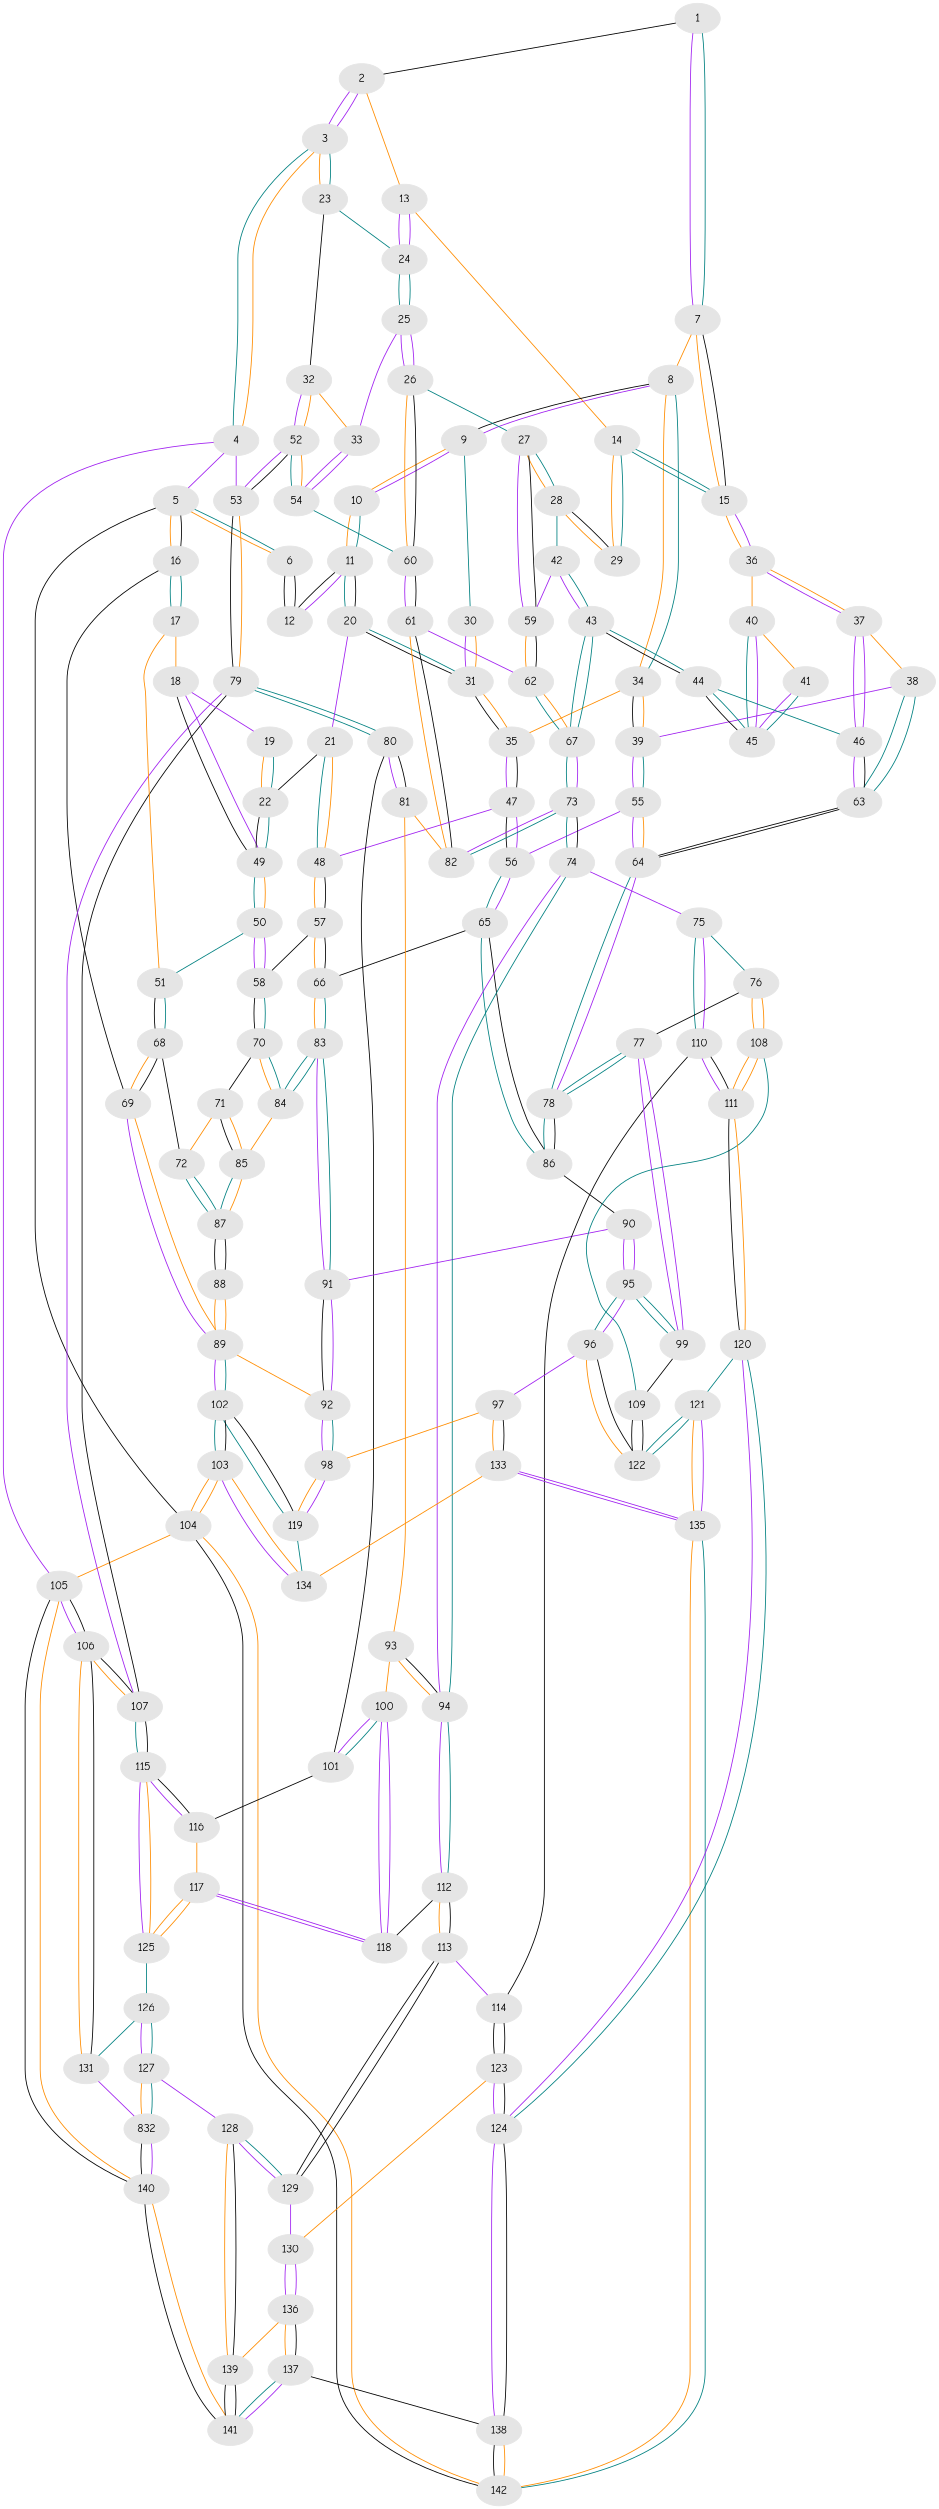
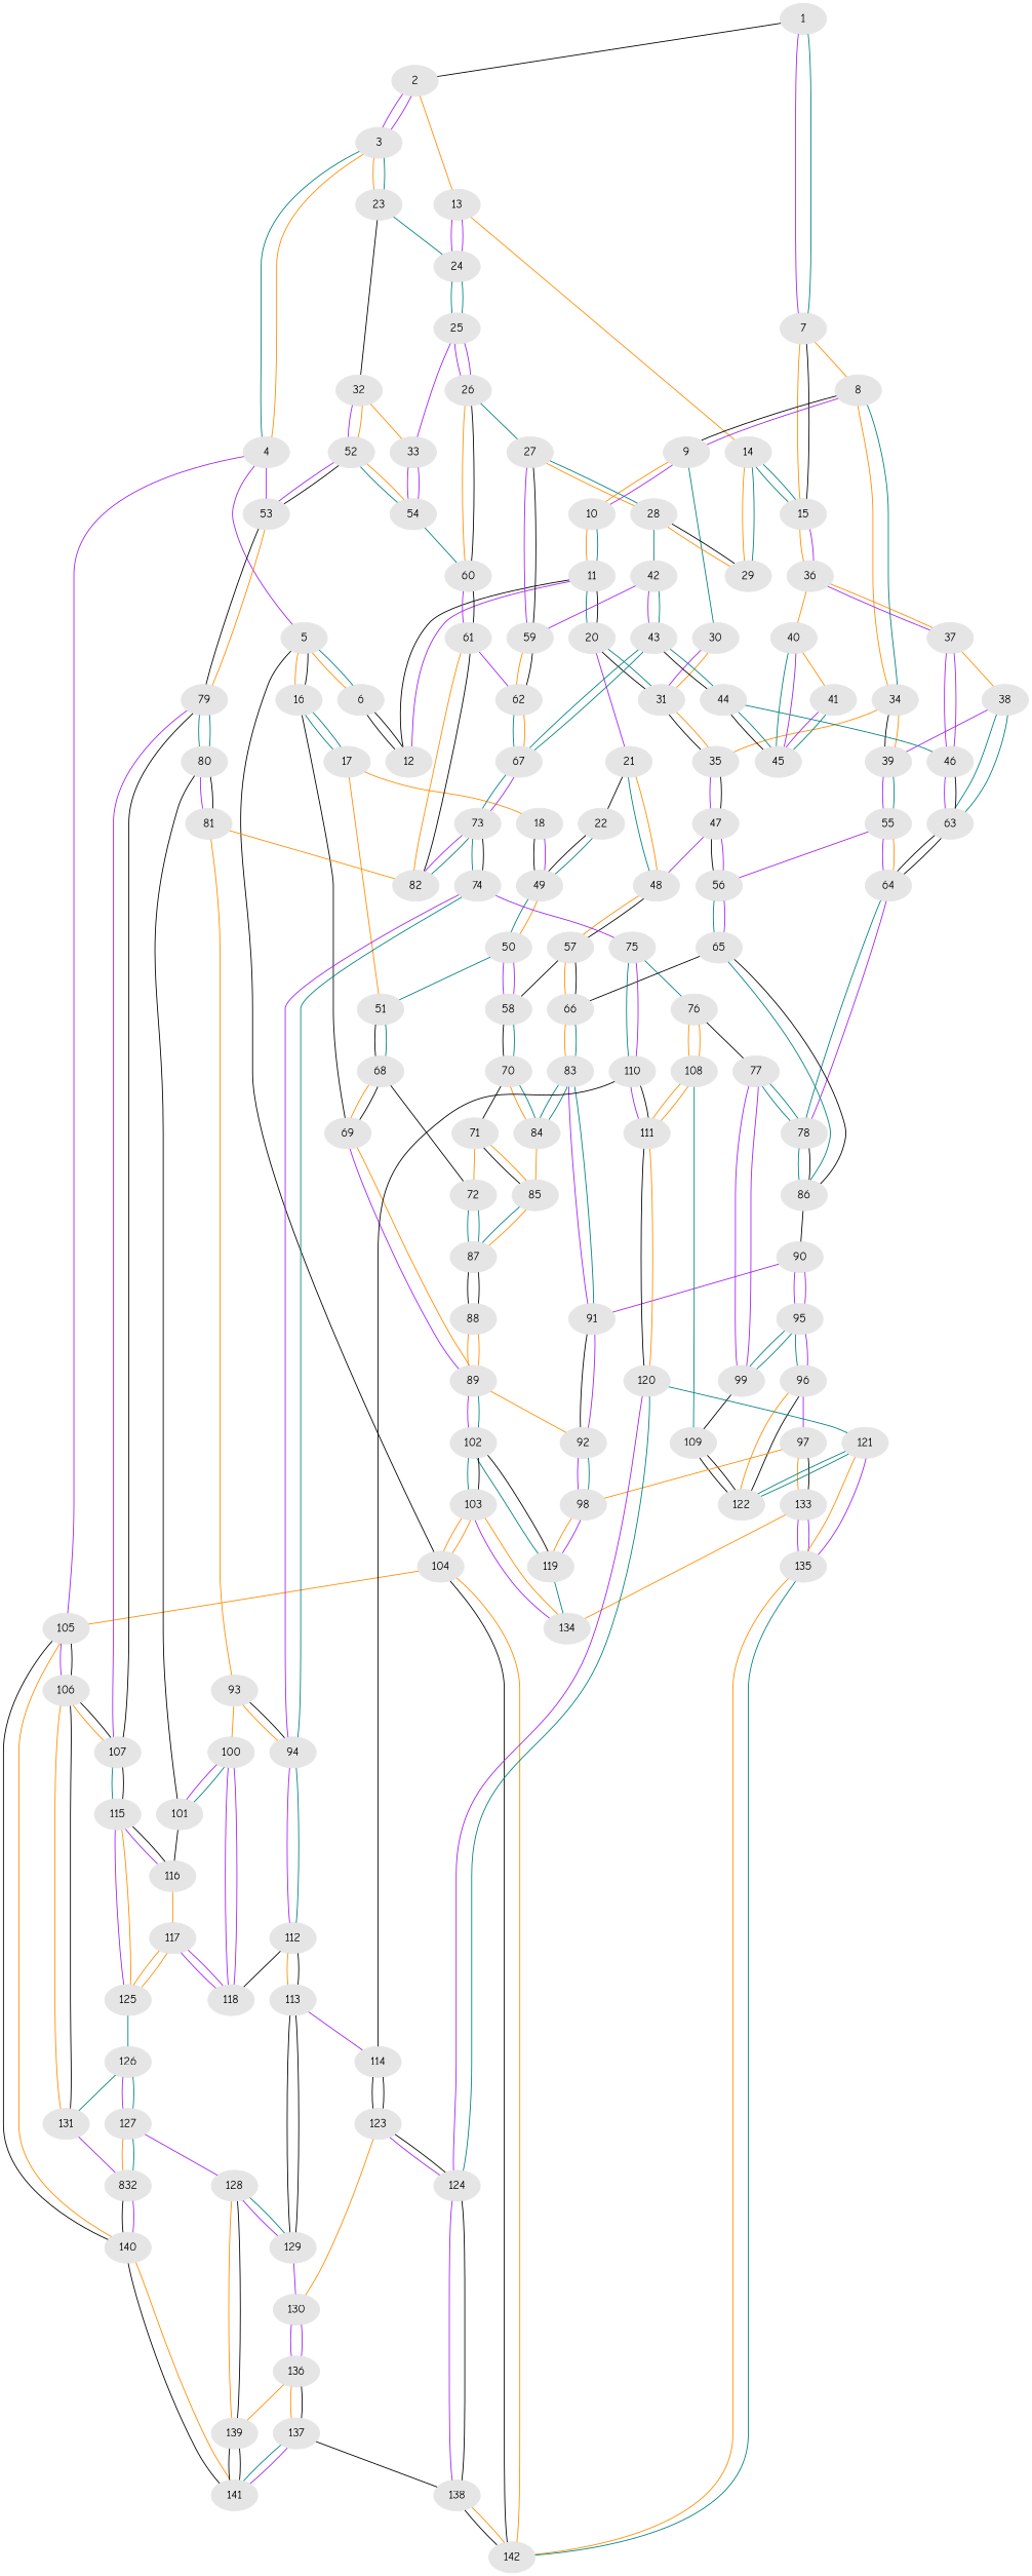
  graph {
    fontname="Comic Neue"
    node [color=gray90 fontname="Comic Neue" style=filled]
    edge [color=purple fontname="Comic Neue"]
    1
    2
    7
    3
    13
    8
    15
    4
    23
    14
    24
    5
    53
    105
    32
    6
    16
    104
    79
    106
    140
    12
    17
    69
    142
    9
    34
    36
    10
    30
    35
    39
    11
    31
    20
    21
    29
    25
    37
    40
    18
    51
    89
-   19
    49
    68
    22
    50
    48
    57
    33
    52
    26
    27
    60
    54
    28
    59
    61
    42
    62
    43
    47
    55
    56
    38
    46
    41
    45
    63
    64
    44
    67
    73
    65
    58
    66
    70
    72
    80
    107
    78
    86
    83
    71
    84
    82
    90
    91
    74
    87
    92
    102
    85
    88
    75
    94
    76
    110
    112
    77
    108
    111
    114
    99
    109
    81
    101
    115
    93
    116
    100
    95
    98
    119
    103
    96
    118
    113
    97
    122
    133
    134
    135
    117
    131
    141
    n128 [label=832]
    125
    120
    123
    121
    124
    129
    130
    126
    138
    136
    127
    128
    139
    137
    1 -- 2 [color=black]
    1 -- 7
    1 -- 7 [color=teal]
    2 -- 3
    2 -- 3
    2 -- 13 [color=darkorange]
    7 -- 8 [color=darkorange]
    7 -- 15 [color=darkorange]
    7 -- 15 [color=black]
    3 -- 4 [color=teal]
    3 -- 4 [color=darkorange]
    3 -- 23 [color=darkorange]
    3 -- 23 [color=teal]
    13 -- 14 [color=darkorange]
    13 -- 24
    13 -- 24
    8 -- 9 [color=black]
    8 -- 9
    8 -- 34 [color=darkorange]
    8 -- 34 [color=teal]
    15 -- 36 [color=darkorange]
    15 -- 36
    4 -- 5
    4 -- 53
    4 -- 105
    23 -- 24 [color=teal]
    23 -- 32 [color=black]
    14 -- 15 [color=teal]
    14 -- 15 [color=teal]
    14 -- 29 [color=darkorange]
    14 -- 29 [color=teal]
    24 -- 25 [color=teal]
    24 -- 25 [color=teal]
    5 -- 6 [color=darkorange]
    5 -- 6 [color=teal]
    5 -- 16 [color=darkorange]
    5 -- 16 [color=black]
    5 -- 104 [color=black]
    53 -- 79 [color=black]
    53 -- 79 [color=darkorange]
    105 -- 106
    105 -- 106 [color=black]
    105 -- 140 [color=black]
    105 -- 140 [color=darkorange]
    32 -- 33 [color=darkorange]
    32 -- 52
    32 -- 52 [color=darkorange]
    6 -- 12 [color=black]
    6 -- 12 [color=black]
    16 -- 17 [color=teal]
    16 -- 17 [color=teal]
    16 -- 69 [color=black]
    104 -- 105 [color=darkorange]
    104 -- 142 [color=black]
    104 -- 142 [color=darkorange]
    79 -- 80 [color=teal]
    79 -- 80 [color=teal]
    79 -- 107
    79 -- 107 [color=black]
    106 -- 107 [color=darkorange]
    106 -- 107 [color=black]
    106 -- 131 [color=darkorange]
    106 -- 131 [color=black]
    140 -- 141 [color=black]
    140 -- 141 [color=darkorange]
    17 -- 18 [color=darkorange]
    17 -- 51 [color=darkorange]
    69 -- 89
    69 -- 89 [color=darkorange]
    9 -- 10 [color=darkorange]
    9 -- 10
    9 -- 30 [color=teal]
    34 -- 35 [color=darkorange]
    34 -- 39 [color=black]
    34 -- 39 [color=darkorange]
    36 -- 37
    36 -- 37 [color=darkorange]
    36 -- 40 [color=darkorange]
    10 -- 11 [color=darkorange]
    10 -- 11 [color=teal]
    30 -- 31
    30 -- 31 [color=darkorange]
    35 -- 47
    35 -- 47 [color=black]
    39 -- 55
    39 -- 55 [color=teal]
    11 -- 12 [color=black]
    11 -- 12
    11 -- 20 [color=teal]
    11 -- 20 [color=black]
    31 -- 35 [color=black]
    31 -- 35 [color=darkorange]
    20 -- 31 [color=black]
    20 -- 31 [color=teal]
    20 -- 21
    21 -- 22 [color=black]
    21 -- 48 [color=teal]
    21 -- 48 [color=darkorange]
    25 -- 33
    25 -- 26
    25 -- 26
    37 -- 38 [color=darkorange]
    37 -- 46
    37 -- 46
    40 -- 41 [color=darkorange]
    40 -- 45 [color=teal]
    40 -- 45
-   18 -- 19
    18 -- 49 [color=black]
    18 -- 49
    51 -- 68 [color=black]
    51 -- 68 [color=teal]
    89 -- 92 [color=darkorange]
    89 -- 102
    89 -- 102 [color=teal]
-   19 -- 22 [color=darkorange]
-   19 -- 22 [color=teal]
    49 -- 50 [color=teal]
    49 -- 50 [color=darkorange]
    68 -- 69 [color=darkorange]
    68 -- 69 [color=black]
    68 -- 72 [color=black]
    22 -- 49 [color=black]
    22 -- 49 [color=teal]
    50 -- 51 [color=teal]
    50 -- 58
    50 -- 58
    48 -- 57 [color=darkorange]
    48 -- 57 [color=black]
    57 -- 58 [color=black]
    57 -- 66 [color=darkorange]
    57 -- 66 [color=black]
    33 -- 54
    33 -- 54
    52 -- 53
    52 -- 53 [color=black]
    52 -- 54 [color=teal]
    52 -- 54 [color=darkorange]
    26 -- 27 [color=teal]
    26 -- 60 [color=darkorange]
    26 -- 60 [color=black]
    27 -- 28 [color=darkorange]
    27 -- 28 [color=teal]
    27 -- 59
    27 -- 59 [color=black]
    60 -- 61
    60 -- 61 [color=black]
    54 -- 60 [color=teal]
    28 -- 29 [color=darkorange]
    28 -- 29 [color=black]
    28 -- 42 [color=teal]
    59 -- 62 [color=darkorange]
    59 -- 62 [color=black]
    61 -- 62
    61 -- 82 [color=darkorange]
    61 -- 82 [color=black]
    42 -- 59
    42 -- 43
    42 -- 43 [color=teal]
    62 -- 67 [color=teal]
    62 -- 67 [color=darkorange]
    43 -- 44 [color=black]
    43 -- 44 [color=teal]
    43 -- 67 [color=teal]
    43 -- 67 [color=teal]
    47 -- 48
    47 -- 56 [color=black]
    47 -- 56
    55 -- 56
    55 -- 64
    55 -- 64 [color=darkorange]
    56 -- 65 [color=teal]
    56 -- 65
    38 -- 39
    38 -- 63 [color=teal]
    38 -- 63 [color=teal]
    46 -- 63
    46 -- 63 [color=black]
    41 -- 45
    41 -- 45 [color=teal]
    63 -- 64 [color=black]
    63 -- 64 [color=black]
    64 -- 78 [color=teal]
    64 -- 78
    44 -- 46 [color=teal]
    44 -- 45 [color=black]
    44 -- 45 [color=teal]
    67 -- 73 [color=teal]
    67 -- 73
    73 -- 82
    73 -- 82 [color=teal]
    73 -- 74 [color=teal]
    73 -- 74 [color=black]
    65 -- 66 [color=black]
    65 -- 86 [color=teal]
    65 -- 86 [color=black]
    58 -- 70 [color=black]
    58 -- 70 [color=teal]
    66 -- 83 [color=darkorange]
    66 -- 83 [color=teal]
    70 -- 71 [color=black]
    70 -- 84 [color=darkorange]
    70 -- 84 [color=teal]
    72 -- 87 [color=teal]
    72 -- 87 [color=teal]
    80 -- 81
    80 -- 81 [color=black]
    80 -- 101 [color=black]
    107 -- 115 [color=teal]
    107 -- 115 [color=black]
    78 -- 86 [color=teal]
    78 -- 86 [color=black]
    86 -- 90 [color=black]
    83 -- 84 [color=teal]
    83 -- 84 [color=teal]
    83 -- 91
    83 -- 91 [color=teal]
    71 -- 72 [color=darkorange]
    71 -- 85 [color=black]
    71 -- 85 [color=darkorange]
    84 -- 85 [color=darkorange]
    90 -- 91
    90 -- 95
    90 -- 95
    91 -- 92 [color=black]
    91 -- 92
    74 -- 75
    74 -- 94
    74 -- 94 [color=teal]
    87 -- 88 [color=black]
    87 -- 88 [color=black]
    92 -- 98
    92 -- 98 [color=teal]
    102 -- 119 [color=teal]
    102 -- 119 [color=black]
    102 -- 103 [color=teal]
    102 -- 103 [color=black]
    85 -- 87 [color=teal]
    85 -- 87 [color=darkorange]
    88 -- 89 [color=darkorange]
    88 -- 89 [color=darkorange]
    75 -- 76 [color=teal]
    75 -- 110 [color=teal]
    75 -- 110
    94 -- 112
    94 -- 112 [color=teal]
    76 -- 77 [color=black]
    76 -- 108 [color=darkorange]
    76 -- 108 [color=darkorange]
    110 -- 111
    110 -- 111 [color=black]
    110 -- 114 [color=black]
    112 -- 118 [color=black]
    112 -- 113 [color=darkorange]
    112 -- 113 [color=black]
    77 -- 78 [color=teal]
    77 -- 78 [color=teal]
    77 -- 99
    77 -- 99
    108 -- 111 [color=darkorange]
    108 -- 111 [color=darkorange]
    108 -- 109 [color=teal]
    111 -- 120 [color=black]
    111 -- 120 [color=darkorange]
    114 -- 123 [color=black]
    114 -- 123 [color=black]
    99 -- 109 [color=black]
    109 -- 122 [color=black]
    109 -- 122 [color=black]
    81 -- 82 [color=darkorange]
    81 -- 93 [color=darkorange]
    101 -- 116 [color=black]
    115 -- 116
    115 -- 116 [color=black]
    115 -- 125
    115 -- 125 [color=darkorange]
    93 -- 94 [color=darkorange]
    93 -- 94 [color=black]
    93 -- 100 [color=darkorange]
    116 -- 117 [color=darkorange]
    100 -- 101
    100 -- 101 [color=teal]
    100 -- 118
    100 -- 118
    95 -- 99 [color=teal]
    95 -- 99 [color=teal]
    95 -- 96 [color=teal]
    95 -- 96
    98 -- 119 [color=darkorange]
    98 -- 119
    119 -- 134 [color=teal]
    103 -- 104 [color=darkorange]
    103 -- 104 [color=darkorange]
    103 -- 134
    103 -- 134 [color=darkorange]
    96 -- 97
    96 -- 122 [color=darkorange]
    96 -- 122 [color=black]
    113 -- 114
    113 -- 129 [color=black]
    113 -- 129 [color=black]
    97 -- 98 [color=darkorange]
    97 -- 133 [color=darkorange]
    97 -- 133 [color=black]
    133 -- 134 [color=darkorange]
    133 -- 135
    133 -- 135
    135 -- 142 [color=darkorange]
    135 -- 142 [color=teal]
    117 -- 118
    117 -- 118
    117 -- 125 [color=darkorange]
    117 -- 125 [color=darkorange]
    131 -- n128
    n128 -- 140 [color=black]
    n128 -- 140
    125 -- 126 [color=teal]
    120 -- 121 [color=teal]
    120 -- 124
    120 -- 124 [color=teal]
    123 -- 124
    123 -- 124 [color=black]
    123 -- 130 [color=darkorange]
    121 -- 122 [color=teal]
    121 -- 122 [color=teal]
    121 -- 135 [color=darkorange]
    121 -- 135
    124 -- 138
    124 -- 138 [color=black]
    129 -- 130
    130 -- 136
    130 -- 136
    126 -- 131 [color=teal]
    126 -- 127
    126 -- 127 [color=teal]
    138 -- 142 [color=black]
    138 -- 142 [color=darkorange]
    136 -- 139 [color=darkorange]
    136 -- 137 [color=darkorange]
    136 -- 137 [color=black]
    127 -- n128 [color=darkorange]
    127 -- n128 [color=teal]
    127 -- 128
    128 -- 129
    128 -- 129 [color=teal]
    128 -- 139 [color=darkorange]
    128 -- 139 [color=black]
    139 -- 141 [color=black]
    139 -- 141 [color=black]
    137 -- 141 [color=teal]
    137 -- 141
    137 -- 138 [color=black]
  }
